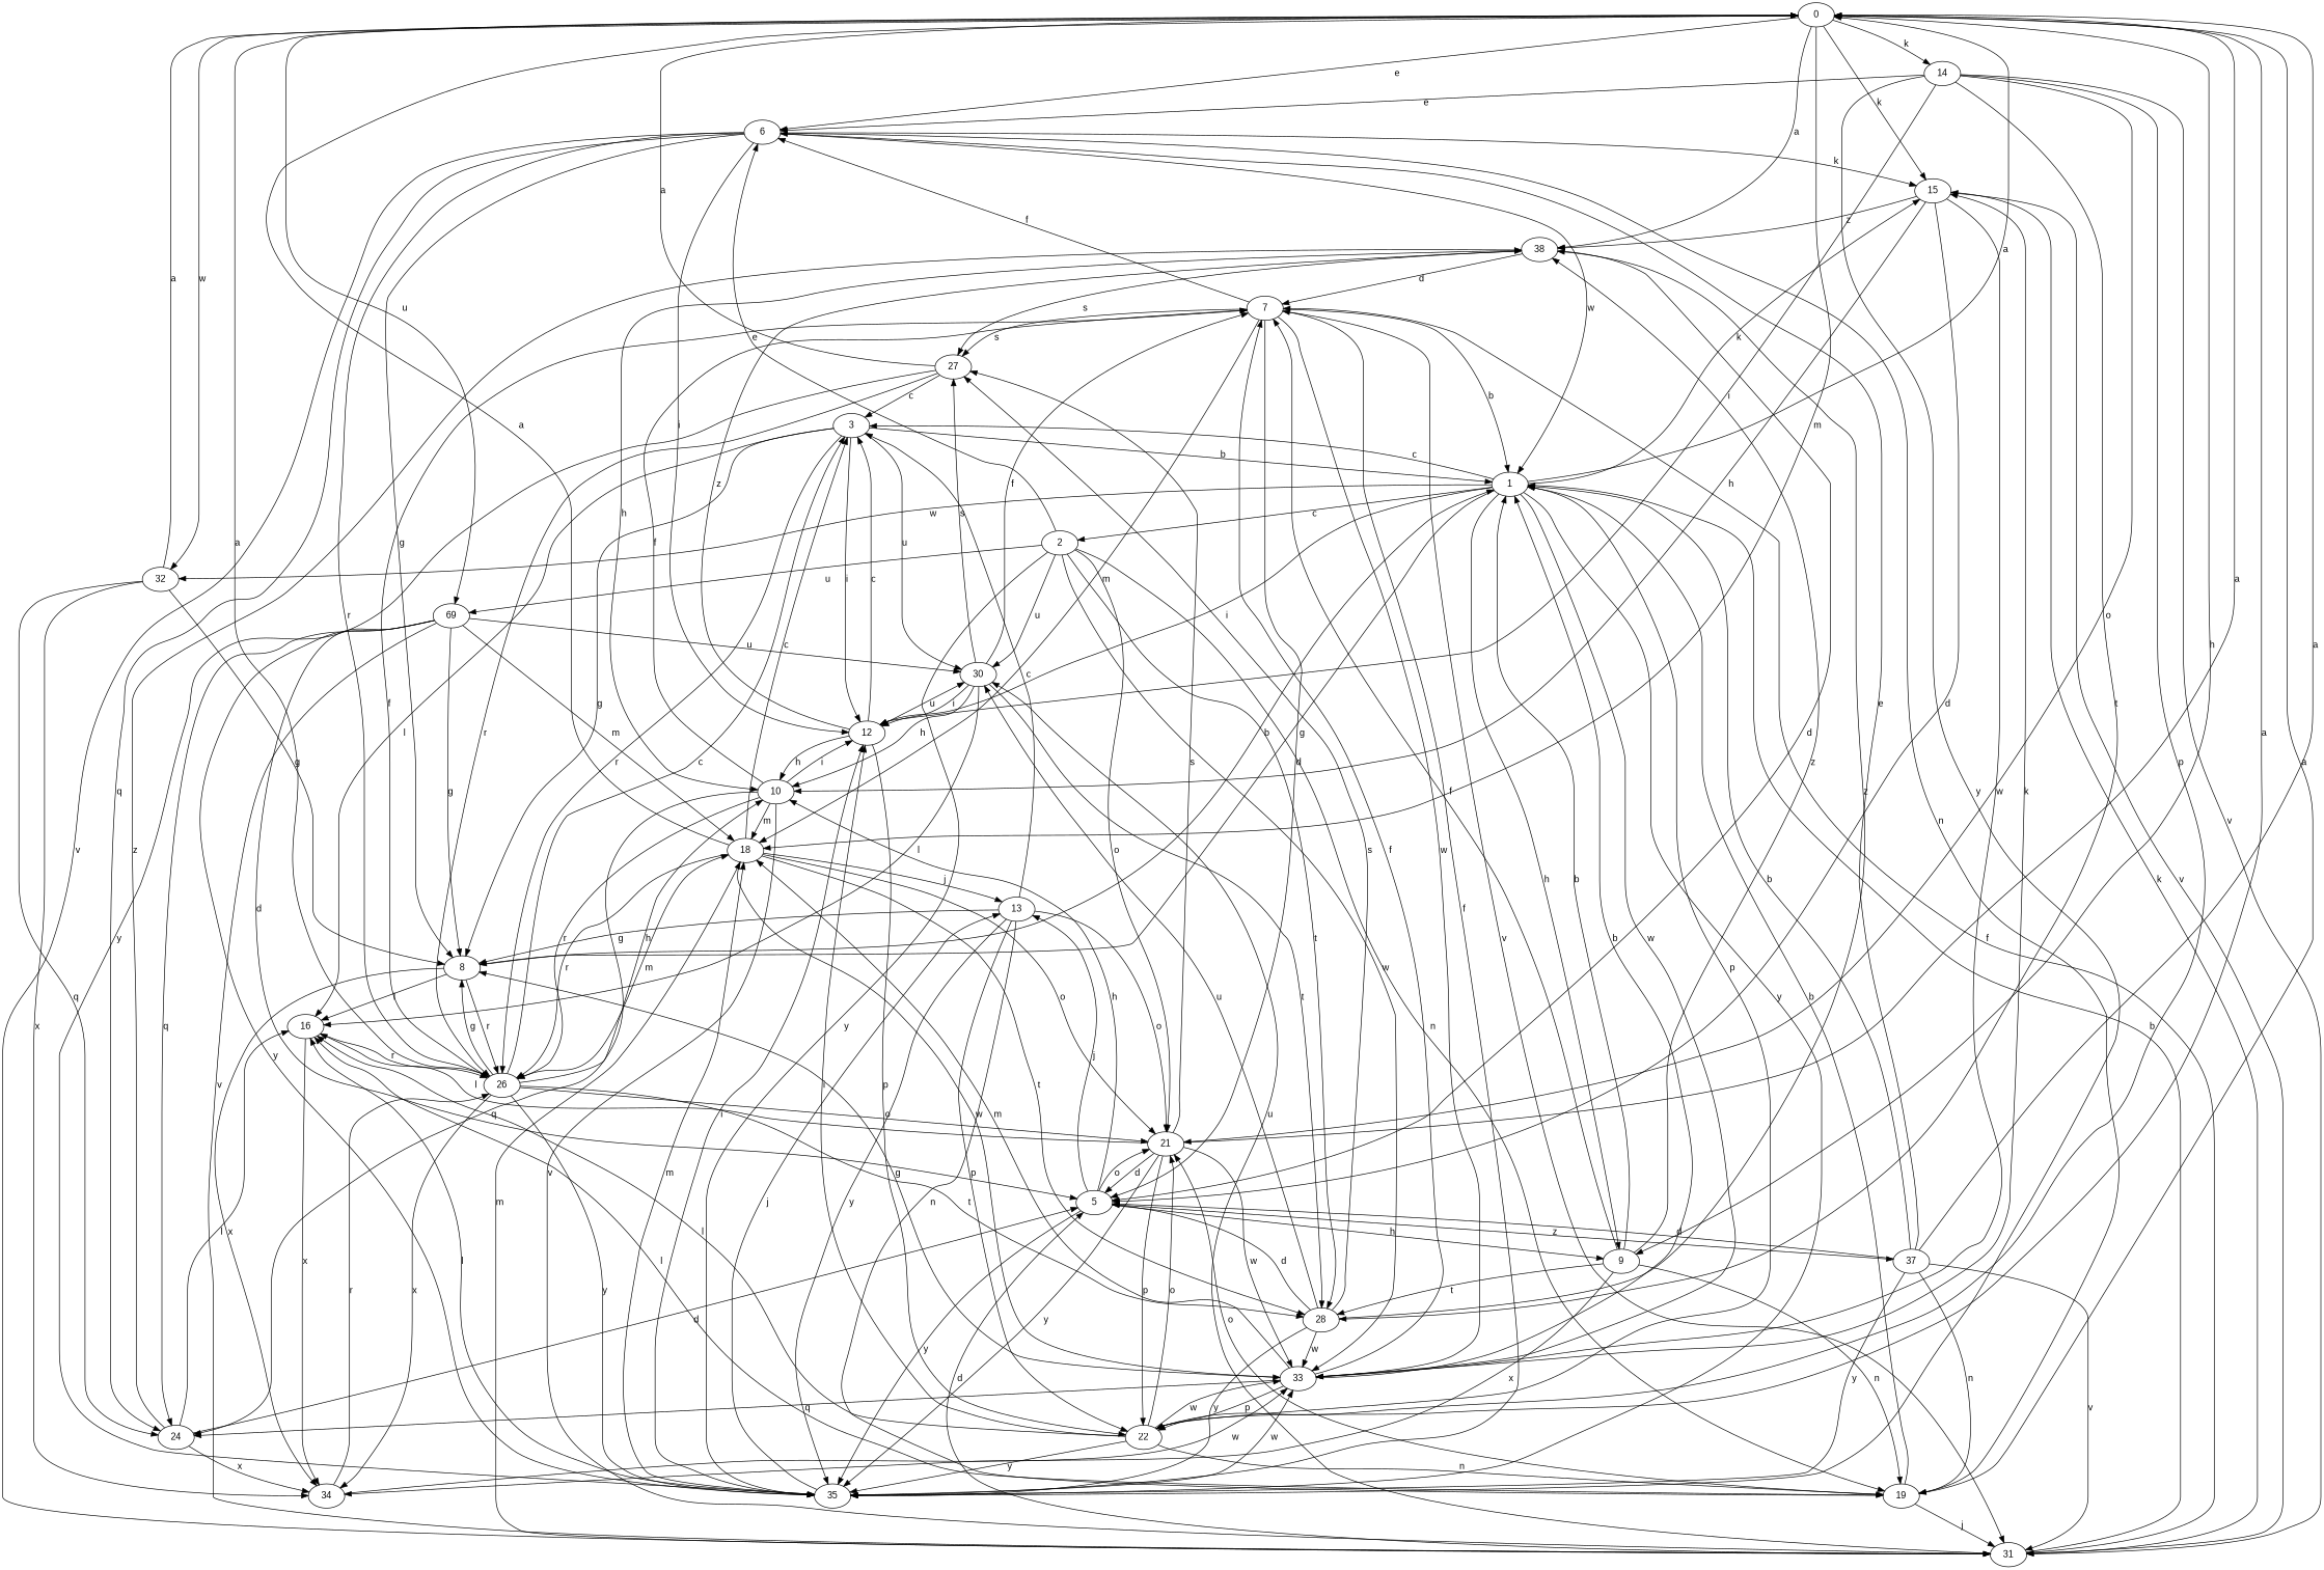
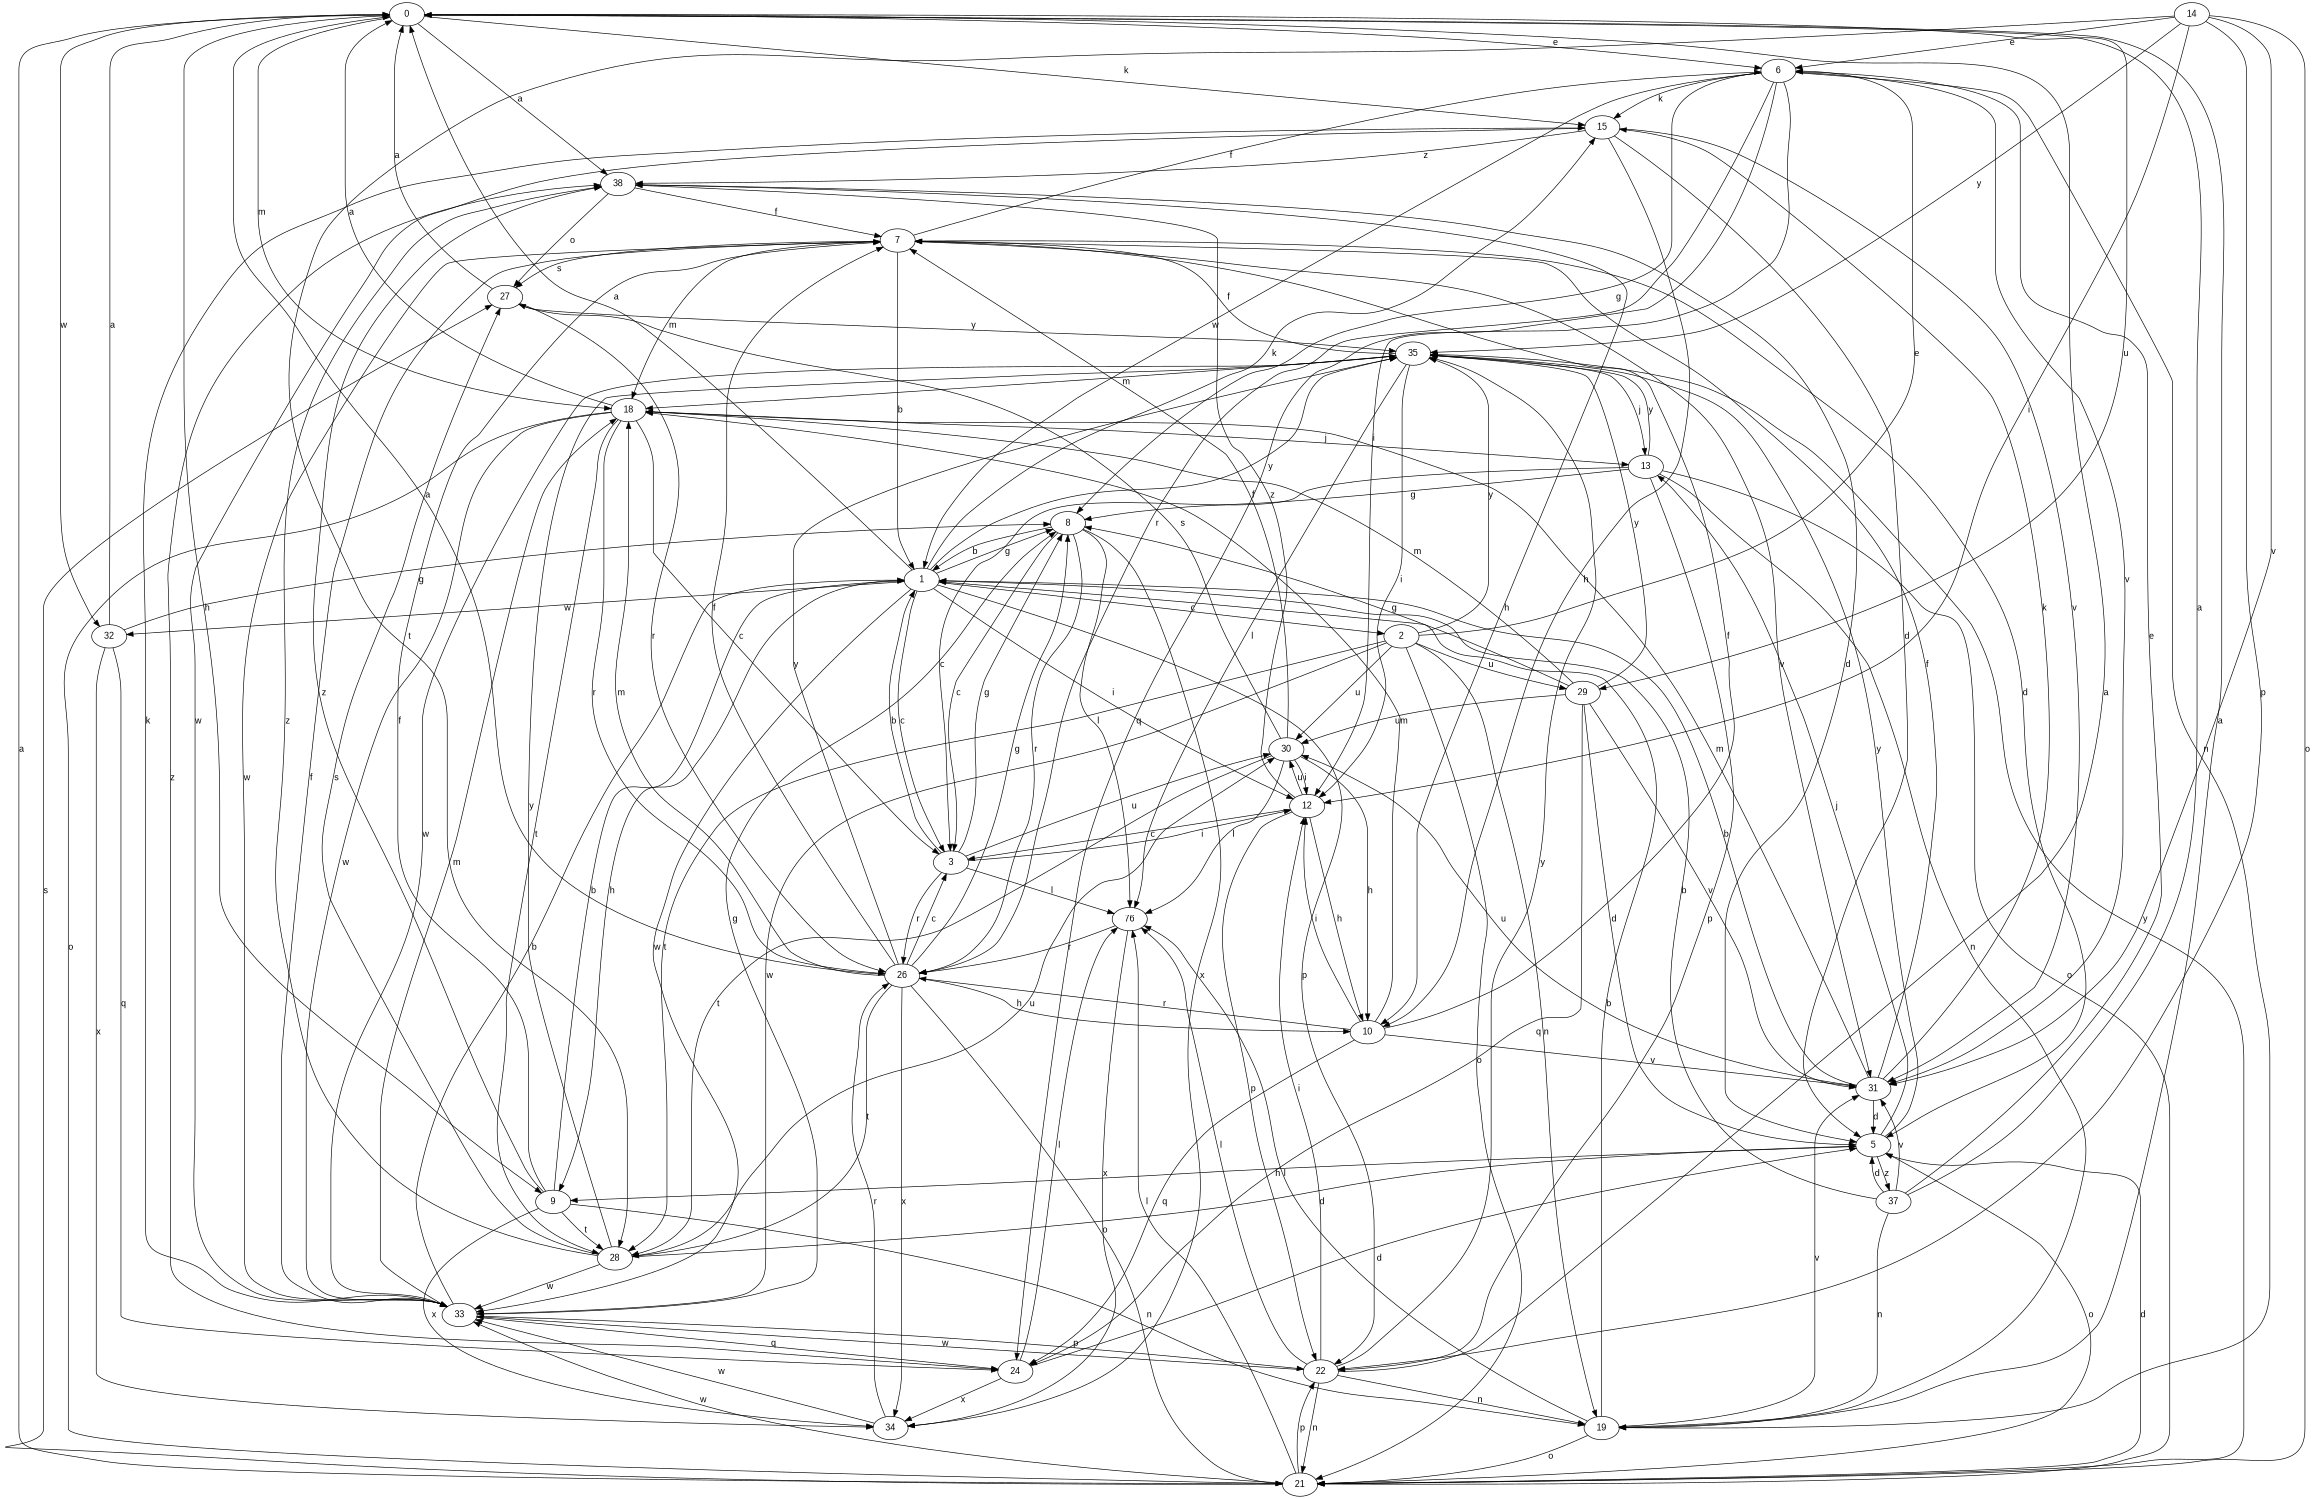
  strict digraph {
    fontname="Liberation Sans"
    node [fontname="Liberation Sans"]
    edge [fontname="Liberation Sans"]
    0
    6
    9
    14
    15
    18
-   29 [label=69]
+   29
    32
    38
    1
    8
    12
    26
    19
    24
    31
    34
    28
    7
    22
    35
    21
    33
    5
    10
    3
    13
    30
    2
-   16
+   16 [label=76]
    27
    37
    0 -> 6 [label=e]
    0 -> 9 [label=h]
-   0 -> 14 [label=k]
    0 -> 15 [label=k]
    0 -> 18 [label=m]
    0 -> 29 [label=u]
    0 -> 32 [label=w]
    0 -> 38 [label=a]
    6 -> 15 [label=k]
    6 -> 1 [label=w]
    6 -> 8 [label=g]
    6 -> 12 [label=i]
    6 -> 26 [label=r]
    6 -> 19 [label=n]
    6 -> 24 [label=q]
    6 -> 31 [label=v]
    9 -> 38 [label=z]
    9 -> 1 [label=b]
    9 -> 19 [label=n]
    9 -> 34 [label=x]
    9 -> 28 [label=t]
    9 -> 7 [label=f]
    14 -> 6 [label=e]
    14 -> 12 [label=i]
    14 -> 31 [label=v]
    14 -> 28 [label=t]
    14 -> 22 [label=p]
    14 -> 35 [label=y]
    14 -> 21 [label=o]
    15 -> 38 [label=z]
    15 -> 31 [label=v]
    15 -> 33 [label=w]
    15 -> 5 [label=d]
    15 -> 10 [label=h]
    18 -> 0 [label=a]
    18 -> 26 [label=r]
    18 -> 28 [label=t]
    18 -> 21 [label=o]
    18 -> 33 [label=w]
    18 -> 3 [label=c]
    18 -> 13 [label=j]
    29 -> 18 [label=m]
    29 -> 8 [label=g]
    29 -> 24 [label=q]
    29 -> 31 [label=v]
    29 -> 35 [label=y]
    29 -> 5 [label=d]
    29 -> 30 [label=u]
    32 -> 0 [label=a]
    32 -> 8 [label=g]
    32 -> 24 [label=q]
    32 -> 34 [label=x]
-   38 -> 7 [label=d]
+   38 -> 7 [label=f]
    38 -> 5 [label=d]
    38 -> 10 [label=h]
-   38 -> 27 [label=s]
+   38 -> 27 [label=o]
    1 -> 0 [label=a]
    1 -> 9 [label=h]
    1 -> 15 [label=k]
    1 -> 32 [label=w]
    1 -> 8 [label=g]
    1 -> 12 [label=i]
    1 -> 22 [label=p]
    1 -> 35 [label=y]
    1 -> 33 [label=w]
    1 -> 3 [label=c]
    1 -> 2 [label=c]
    8 -> 1 [label=b]
    8 -> 26 [label=r]
    8 -> 34 [label=x]
-   27 -> 3 [label=c]
+   8 -> 3 [label=c]
    8 -> 16 [label=l]
    12 -> 38 [label=z]
    12 -> 22 [label=p]
    12 -> 10 [label=h]
    12 -> 3 [label=c]
    12 -> 30 [label=u]
    26 -> 0 [label=a]
    26 -> 18 [label=m]
    26 -> 8 [label=g]
    26 -> 34 [label=x]
    26 -> 28 [label=t]
    26 -> 7 [label=f]
    26 -> 35 [label=y]
    26 -> 21 [label=o]
    26 -> 10 [label=h]
    26 -> 3 [label=c]
    19 -> 0 [label=a]
    19 -> 1 [label=b]
-   19 -> 31 [label=j]
+   19 -> 31 [label=v]
    19 -> 21 [label=o]
    19 -> 16 [label=l]
    24 -> 38 [label=z]
    24 -> 34 [label=x]
    24 -> 5 [label=d]
    24 -> 16 [label=l]
    31 -> 15 [label=k]
    31 -> 18 [label=m]
    31 -> 1 [label=b]
    31 -> 7 [label=f]
    31 -> 5 [label=d]
    31 -> 30 [label=u]
    34 -> 26 [label=r]
    34 -> 33 [label=w]
    28 -> 38 [label=z]
    28 -> 35 [label=y]
    28 -> 33 [label=w]
    28 -> 5 [label=d]
    28 -> 30 [label=u]
    28 -> 27 [label=s]
    7 -> 6 [label=f]
    7 -> 18 [label=m]
    7 -> 1 [label=b]
    7 -> 31 [label=v]
    7 -> 33 [label=w]
    7 -> 5 [label=d]
    7 -> 27 [label=s]
    22 -> 0 [label=a]
    22 -> 12 [label=i]
    22 -> 19 [label=n]
    22 -> 35 [label=y]
-   22 -> 21 [label=o]
+   22 -> 21 [label=n]
    22 -> 33 [label=w]
    22 -> 16 [label=l]
    35 -> 18 [label=m]
    35 -> 12 [label=i]
    35 -> 7 [label=f]
    35 -> 33 [label=w]
    35 -> 13 [label=j]
    35 -> 16 [label=l]
    21 -> 0 [label=a]
    21 -> 22 [label=p]
    21 -> 35 [label=y]
    21 -> 33 [label=w]
    21 -> 5 [label=d]
    21 -> 16 [label=l]
    21 -> 27 [label=s]
    33 -> 15 [label=k]
    33 -> 18 [label=m]
    33 -> 1 [label=b]
    33 -> 8 [label=g]
    33 -> 24 [label=q]
    33 -> 7 [label=f]
    33 -> 22 [label=p]
    5 -> 9 [label=h]
    5 -> 35 [label=y]
    5 -> 21 [label=o]
-   5 -> 10 [label=h]
    5 -> 13 [label=j]
    5 -> 37 [label=z]
    10 -> 18 [label=m]
    10 -> 12 [label=i]
    10 -> 26 [label=r]
    10 -> 24 [label=q]
    10 -> 31 [label=v]
    10 -> 7 [label=f]
    3 -> 1 [label=b]
    3 -> 8 [label=g]
    3 -> 12 [label=i]
    3 -> 26 [label=r]
    3 -> 30 [label=u]
    3 -> 16 [label=l]
    13 -> 8 [label=g]
    13 -> 19 [label=n]
    13 -> 22 [label=p]
    13 -> 35 [label=y]
    13 -> 21 [label=o]
    13 -> 3 [label=c]
    30 -> 12 [label=i]
    30 -> 28 [label=t]
    30 -> 7 [label=f]
    30 -> 10 [label=h]
    30 -> 16 [label=l]
    30 -> 27 [label=s]
    2 -> 6 [label=e]
    2 -> 29 [label=u]
    2 -> 19 [label=n]
    2 -> 28 [label=t]
    2 -> 35 [label=y]
    2 -> 21 [label=o]
    2 -> 33 [label=w]
    2 -> 30 [label=u]
    16 -> 26 [label=r]
    16 -> 34 [label=x]
    27 -> 0 [label=a]
    27 -> 26 [label=r]
    27 -> 35 [label=y]
    37 -> 0 [label=a]
    37 -> 6 [label=e]
    37 -> 1 [label=b]
    37 -> 19 [label=n]
    37 -> 31 [label=v]
-   37 -> 35 [label=y]
    37 -> 5 [label=d]
  }
